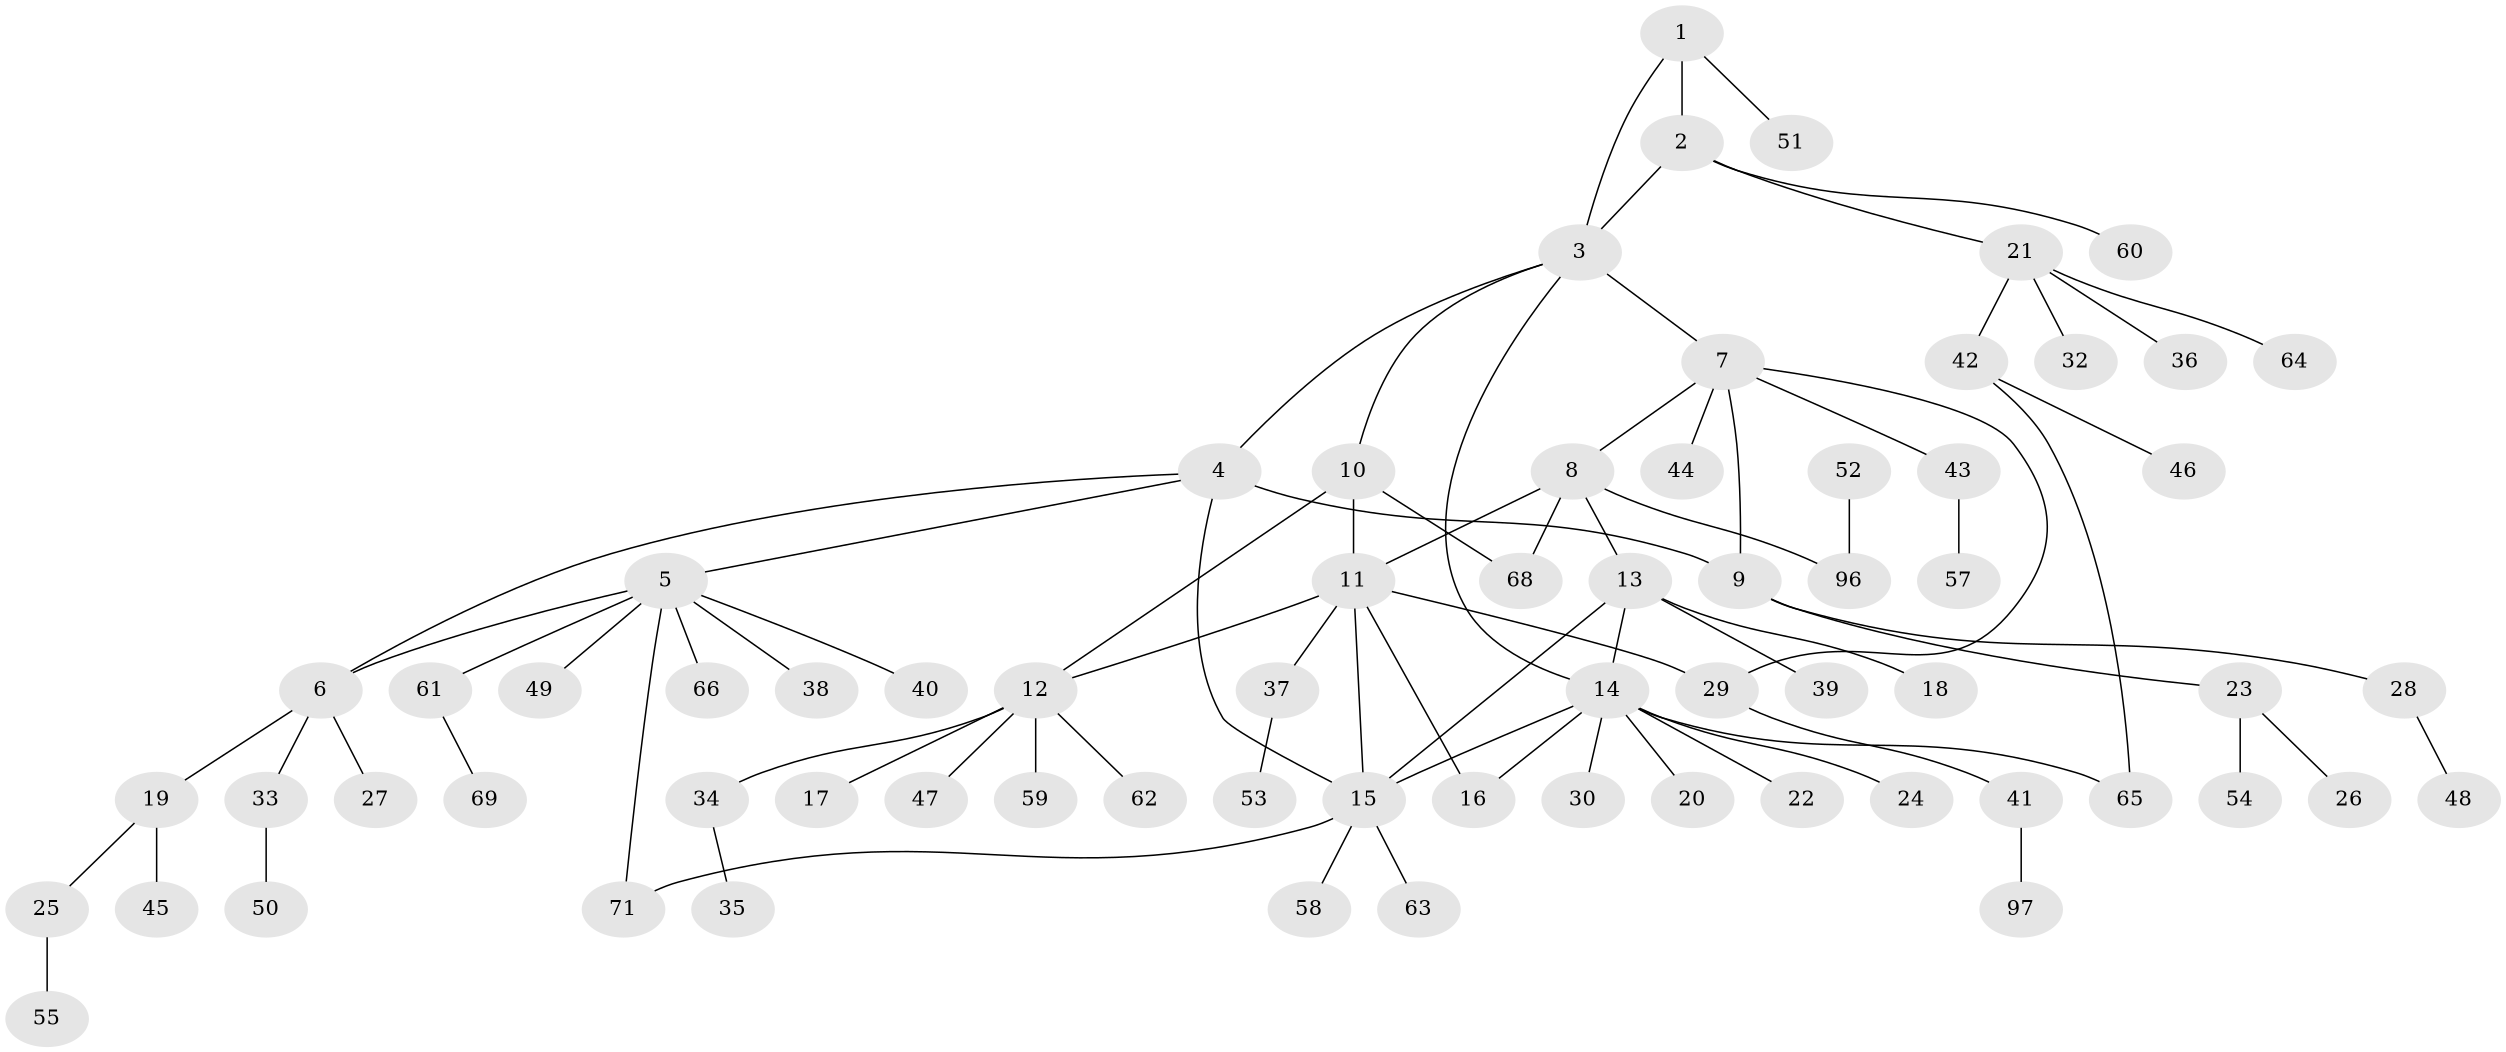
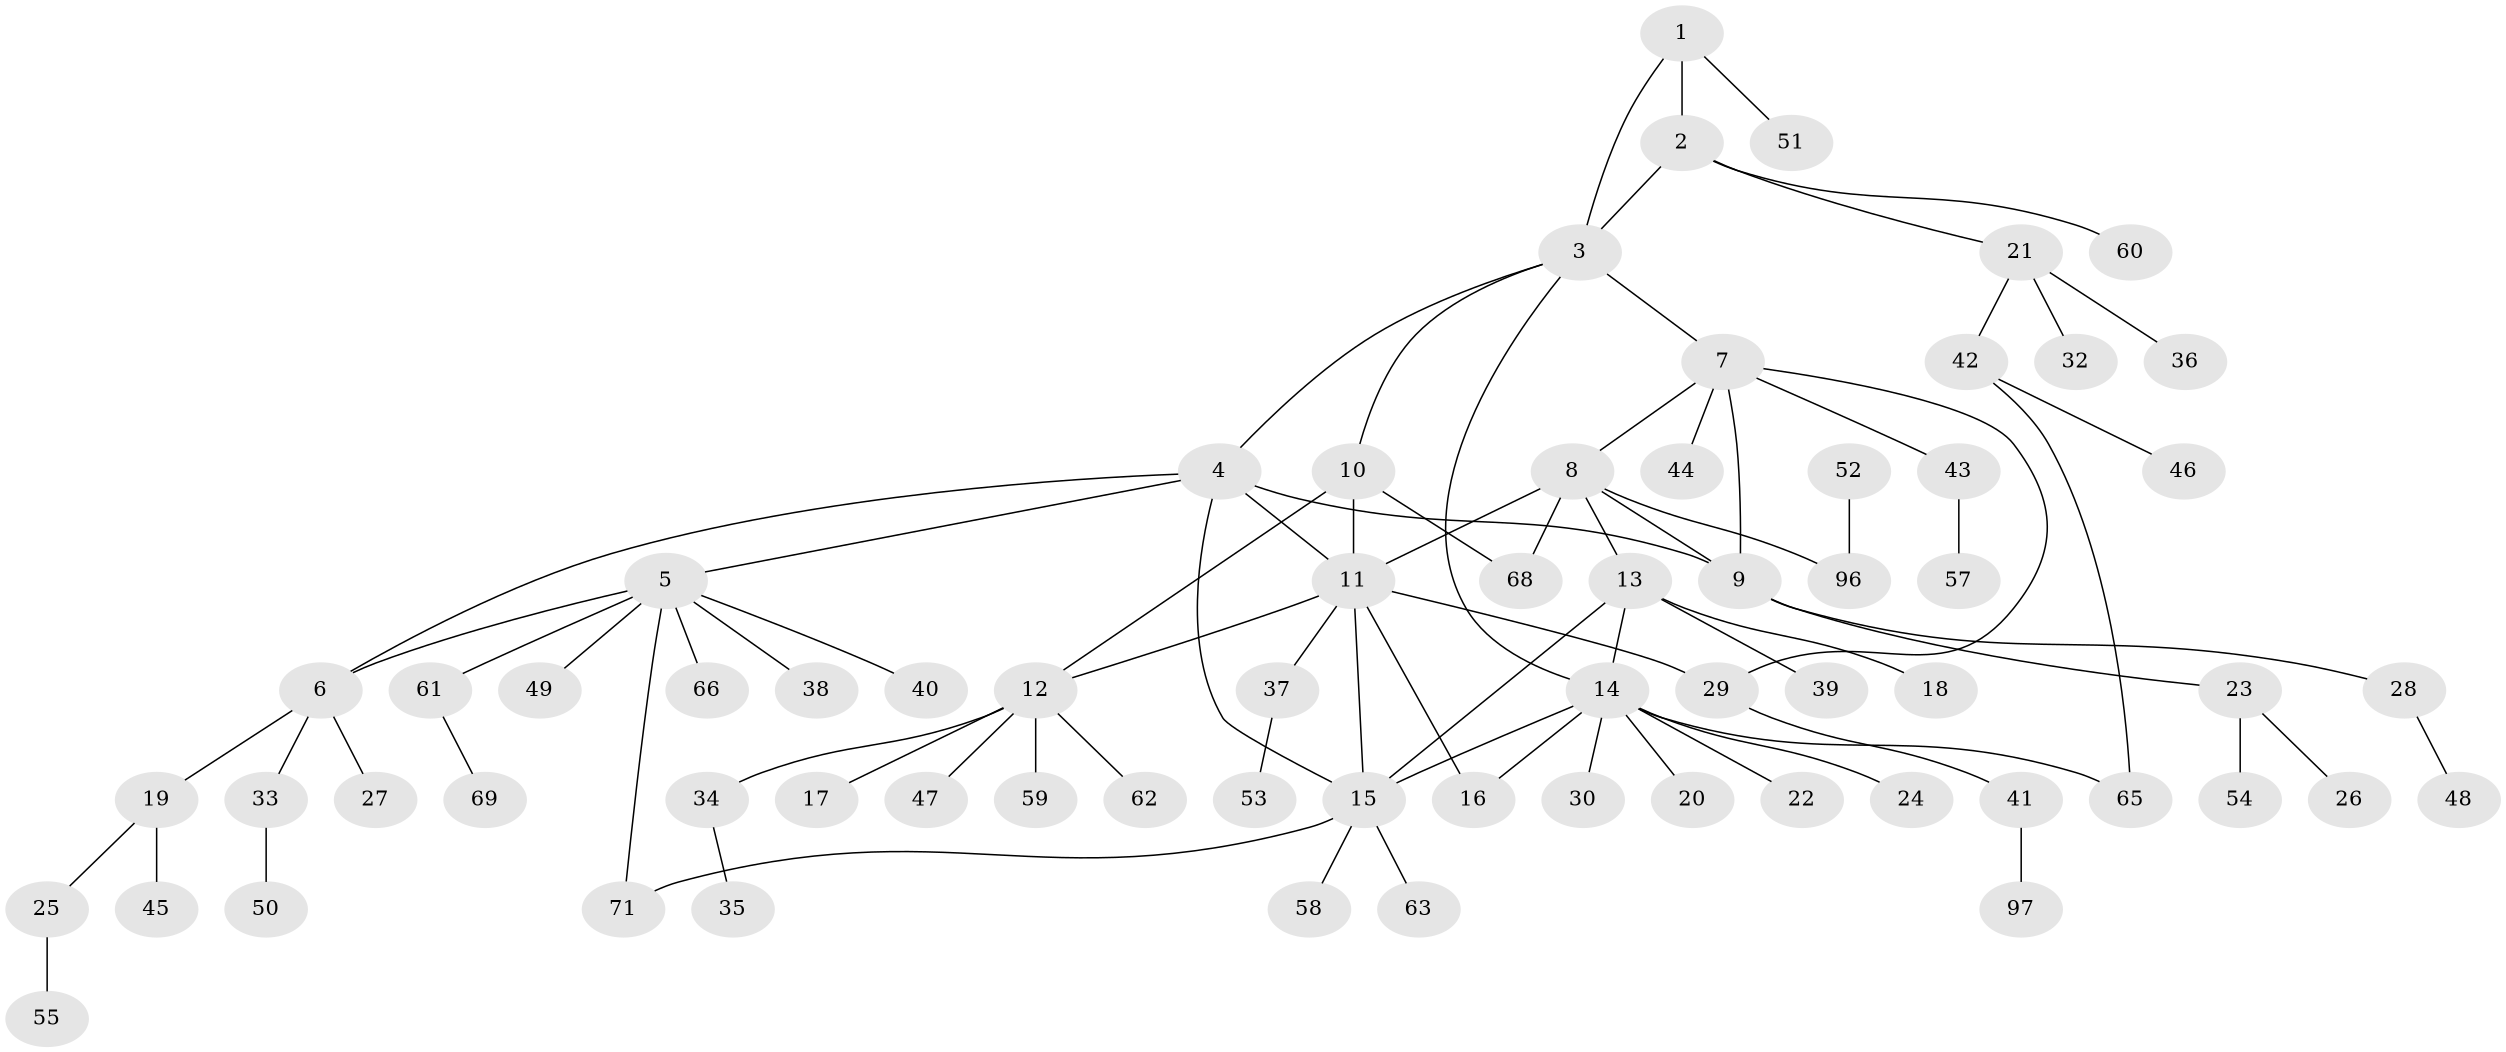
  graph {
    node [color=gray90 style=filled]
    1
    2
    3
    51
    21
    60
    4
    7
    10
    14
    32
    36
    42
-   64
    n15 [label=96]
    52
    5
    6
    9
    11
    15
    8
    29
    43
    44
    68
    12
    16
    20
    22
    24
    30
    65
    n34 [label=71]
    38
    40
    49
    61
    66
    19
    27
    33
    23
    28
    37
    58
    63
    69
    25
    45
    50
    13
    41
    57
    18
    39
    26
    54
    48
    17
    34
    47
    59
    62
    53
    35
    55
    46
    n69 [label=97]
    1 -- 2
    1 -- 3
    1 -- 51
    2 -- 3
    2 -- 21
    2 -- 60
    3 -- 4
    3 -- 7
    3 -- 10
    3 -- 14
    21 -- 32
    21 -- 36
    21 -- 42
-   21 -- 64
    4 -- 5
    4 -- 6
    4 -- 9
+   4 -- 11
    4 -- 15
    7 -- 9
    7 -- 8
    7 -- 29
    7 -- 43
    7 -- 44
    10 -- 11
    10 -- 68
    10 -- 12
    14 -- 15
    14 -- 16
    14 -- 20
    14 -- 22
    14 -- 24
    14 -- 30
    14 -- 65
    42 -- 65
    42 -- 46
    52 -- n15
    5 -- 6
    5 -- n34
    5 -- 38
    5 -- 40
    5 -- 49
    5 -- 61
    5 -- 66
    6 -- 19
    6 -- 27
    6 -- 33
    9 -- 23
    9 -- 28
    11 -- 15
    11 -- 29
    11 -- 12
    11 -- 16
    11 -- 37
    15 -- n34
    15 -- 58
    15 -- 63
    8 -- n15
+   8 -- 9
    8 -- 11
    8 -- 68
    8 -- 13
    29 -- 41
    43 -- 57
    12 -- 17
    12 -- 34
    12 -- 47
    12 -- 59
    12 -- 62
    61 -- 69
    19 -- 25
    19 -- 45
    33 -- 50
    23 -- 26
    23 -- 54
    28 -- 48
    37 -- 53
    25 -- 55
    13 -- 14
    13 -- 15
    13 -- 18
    13 -- 39
    41 -- n69
    34 -- 35
  }
